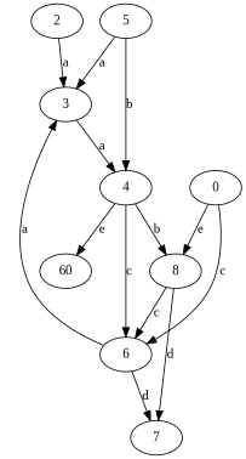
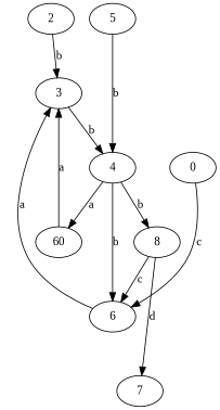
  strict digraph {
    fontname="Liberation Serif"
    node [fontname="Liberation Serif"]
    edge [fontname="Liberation Serif"]
    2
    3
    4
    6
    8
    n6 [label=60]
    7
    0
    n9 [label=5]
-   2 -> 3 [label=a]
-   3 -> 4 [label=a]
-   4 -> 6 [label=c]
+   2 -> 3 [label=b]
+   3 -> 4 [label=b]
+   4 -> 6 [label=b]
    4 -> 8 [label=b]
-   4 -> n6 [label=e]
+   4 -> n6 [label=a]
    6 -> 3 [label=a]
-   6 -> 7 [label=d]
    8 -> 6 [label=c]
    8 -> 7 [label=d]
-   n9 -> 3 [label=a]
+   n6 -> 3 [label=a]
    0 -> 6 [label=c]
-   0 -> 8 [label=e]
    n9 -> 4 [label=b]
  }
